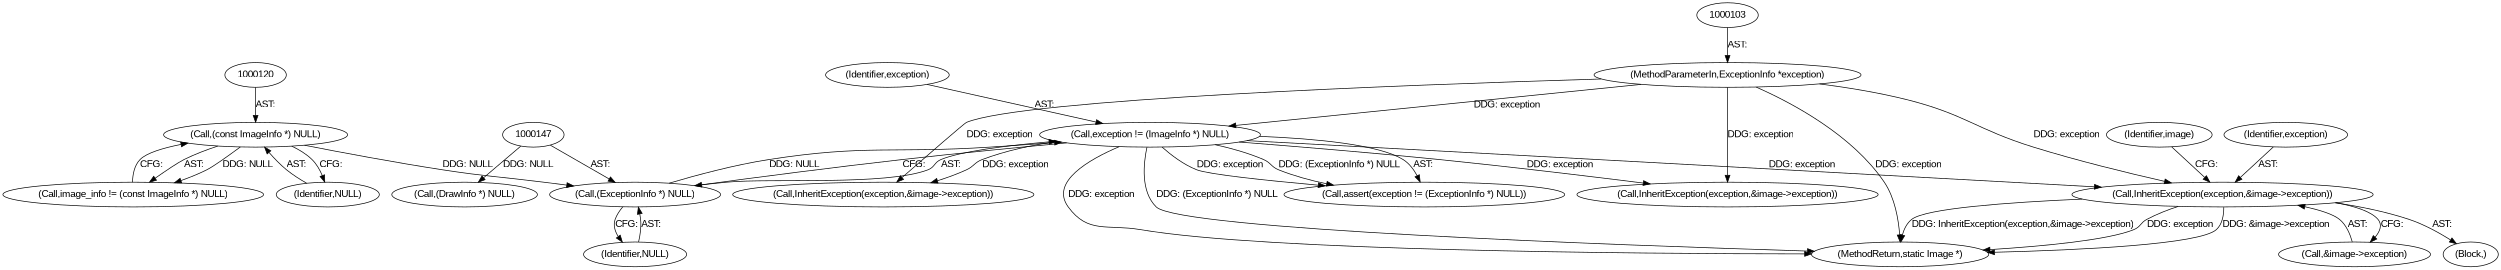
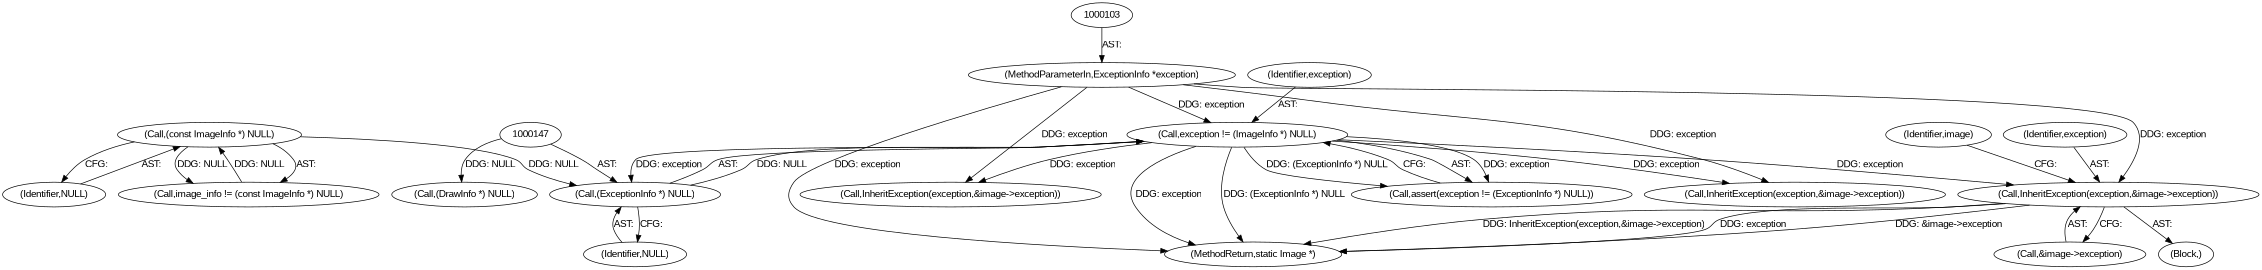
  digraph {
    fontname="Liberation Sans"
    node [fontname="Liberation Sans"]
    edge [fontname="Liberation Sans"]
    n1 [label="(Call,InheritException(exception,&image->exception))"]
    n2 [label="(Call,&image->exception)"]
    n3 [label="(Block,)"]
    n4 [label="(MethodReturn,static Image *)"]
    n5 [label="(Call,exception != (ImageInfo *) NULL)"]
    n6 [label="(Call,(ExceptionInfo *) NULL)"]
    n7 [label="(Call,InheritException(exception,&image->exception))"]
    n8 [label="(Call,InheritException(exception,&image->exception))"]
    n9 [label="(Call,assert(exception != (ExceptionInfo *) NULL))"]
    n10 [label="(Identifier,NULL)"]
    n11 [label="(MethodParameterIn,ExceptionInfo *exception)"]
    1000103
    n13 [label="(Call,(DrawInfo *) NULL)"]
    n14 [label="(Call,(const ImageInfo *) NULL)"]
    n15 [label="(Call,image_info != (const ImageInfo *) NULL)"]
    n16 [label="(Identifier,NULL)"]
    n17 [label="(Identifier,image)"]
    n18 [label="(Identifier,exception)"]
    n19 [label="(Identifier,exception)"]
    1000147
-   1000120
    n1 -> n2 [label="CFG: "]
    n1 -> n3 [label="AST: "]
    n1 -> n4 [label="DDG: &image->exception"]
    n1 -> n4 [label="DDG: InheritException(exception,&image->exception)"]
    n1 -> n4 [label="DDG: exception"]
    n2 -> n1 [label="AST: "]
    n5 -> n1 [label="DDG: exception"]
    n5 -> n4 [label="DDG: exception"]
    n5 -> n4 [label="DDG: (ExceptionInfo *) NULL"]
-   n5 -> n6 [label="CFG: "]
+   n5 -> n6 [label="DDG: exception"]
    n5 -> n7 [label="DDG: exception"]
    n5 -> n8 [label="DDG: exception"]
    n5 -> n9 [label="AST: "]
    n5 -> n9 [label="DDG: exception"]
    n5 -> n9 [label="DDG: (ExceptionInfo *) NULL"]
    n6 -> n5 [label="AST: "]
    n6 -> n5 [label="DDG: NULL"]
    n6 -> n10 [label="CFG: "]
+   n9 -> n5 [label="CFG: "]
    n10 -> n6 [label="AST: "]
    n11 -> n1 [label="DDG: exception"]
    n11 -> n4 [label="DDG: exception"]
    n11 -> n5 [label="DDG: exception"]
    n11 -> n7 [label="DDG: exception"]
    n11 -> n8 [label="DDG: exception"]
    1000103 -> n11 [label="AST: "]
    n14 -> n6 [label="DDG: NULL"]
    n14 -> n15 [label="AST: "]
    n14 -> n15 [label="DDG: NULL"]
    n14 -> n16 [label="CFG: "]
-   n15 -> n14 [label="CFG: "]
+   n15 -> n14 [label="DDG: NULL"]
    n16 -> n14 [label="AST: "]
    n17 -> n1 [label="CFG: "]
    n18 -> n5 [label="AST: "]
    n19 -> n1 [label="AST: "]
    1000147 -> n6 [label="AST: "]
    1000147 -> n13 [label="DDG: NULL"]
-   1000120 -> n14 [label="AST: "]
  }
